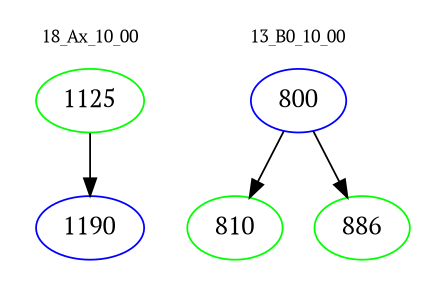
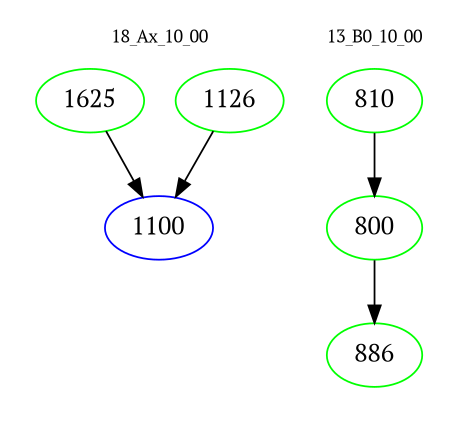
  digraph {
    fontname="PT Serif"
    node [color=green fontname="PT Serif"]
    edge [color=black fontname="PT Serif"]
-   n2 [color=blue label=1190]
-   n3 [label=1125]
+   n1 [label=1126]
+   n2 [color=blue label=1100]
+   n3 [label=1625]
    n4 [label=810]
-   n5 [color=blue label=800]
+   n5 [label=800]
    n6 [label=886]
    subgraph cluster_1 {
      color=white
      fontsize=10
      label="18_Ax_10_00"
+     n1
      n2
      n3
    }
    subgraph cluster_2 {
      color=white
      fontsize=10
      label="13_B0_10_00"
      n4
      n5
      n6
    }
+   n1 -> n2
    n3 -> n2
-   n5 -> n4
+   n4 -> n5
    n5 -> n6
  }
